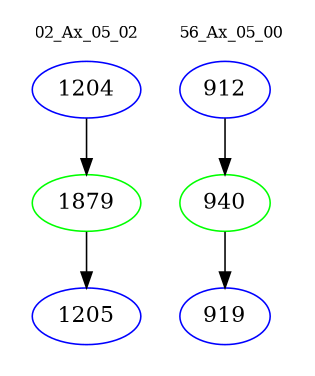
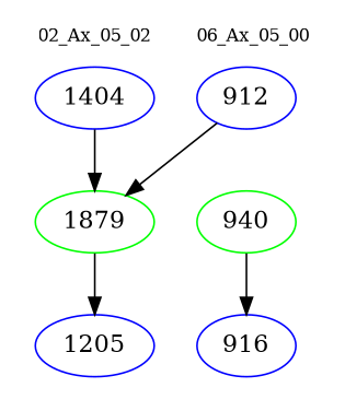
  digraph {
    node [color=blue]
    edge [color=black]
-   n1 [label=1204]
+   n1 [label=1404]
    n2 [color=green label=1879]
    n3 [label=1205]
    n4 [label=912]
    n5 [color=green label=940]
-   n6 [label=919]
+   n6 [label=916]
    subgraph cluster_1 {
      color=white
      fontsize=10
      label="02_Ax_05_02"
      n1
      n2
      n3
    }
    subgraph cluster_2 {
      color=white
      fontsize=10
-     label="56_Ax_05_00"
+     label="06_Ax_05_00"
      n4
      n5
      n6
    }
    n1 -> n2
    n2 -> n3
-   n4 -> n5
+   n4 -> n2
    n5 -> n6
  }
